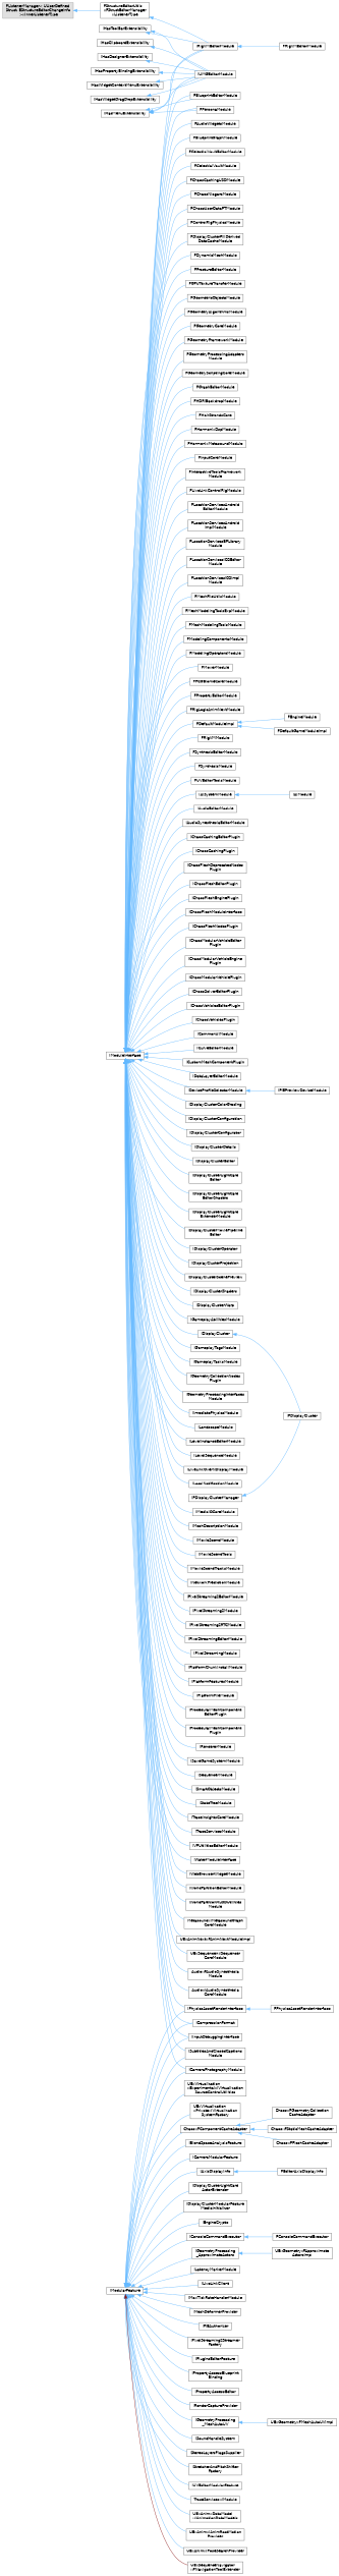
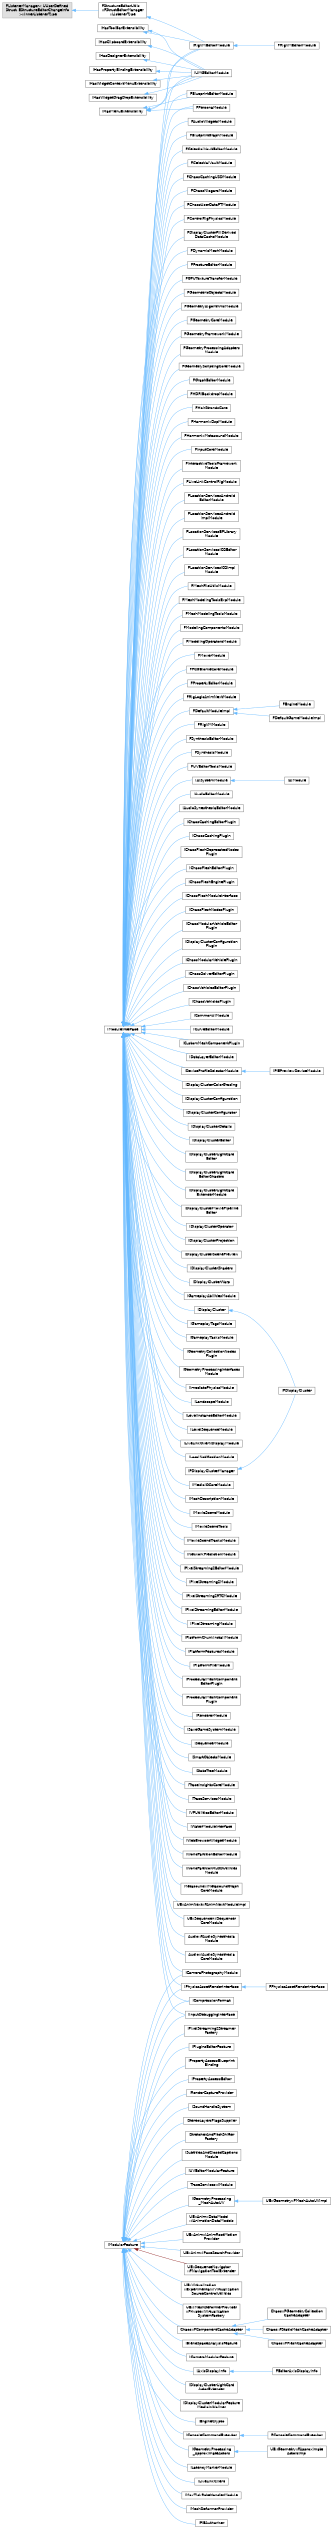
  digraph {
    fontname="DejaVu Sans"
    rankdir=LR
    node [color=grey40 fillcolor=white fontname="DejaVu Sans" fontsize=10 shape=box style=filled]
    edge [color=steelblue1 dir=back fontname="DejaVu Sans" fontsize=10 labelfontname=Helvetica labelfontsize=10 style=solid]
    n1 [color=grey60 fillcolor="#E0E0E0" height=0.2 label="FListenerManager\< UUserDefined\lStruct, EStructureEditorChangeInfo\l \>::InnerListenerType" width=0.4]
    n2 [height=0.2 label="FStructureEditorUtils\l::FStructEditorManager\l::ListenerType" width=0.4]
    n3 [height=0.2 label=IRigVMEditorModule width=0.4]
    n4 [height=0.2 label=FRigVMEditorModule width=0.4]
    n5 [height=0.2 label=IHasClipboardExtensibility width=0.4]
    n6 [height=0.2 label=IUMGEditorModule width=0.4]
    n7 [height=0.2 label=IHasDesignerExtensibility width=0.4]
    n8 [height=0.2 label=IHasMenuExtensibility width=0.4]
    n9 [height=0.2 label=FBlueprintEditorModule width=0.4]
    n10 [height=0.2 label=FPersonaModule width=0.4]
    n11 [height=0.2 label=IHasPropertyBindingExtensibility width=0.4]
    n12 [height=0.2 label=IHasToolBarExtensibility width=0.4]
    n13 [height=0.2 label=IHasWidgetContextMenuExtensibility width=0.4]
    n14 [height=0.2 label=IHasWidgetDragDropExtensibility width=0.4]
    n15 [height=0.2 label=IModularFeature width=0.4]
    n16 [height=0.2 label="Chaos::FComponentCacheAdapter" width=0.4]
    n17 [height=0.2 label=IAxisDisplayInfo width=0.4]
    n18 [height=0.2 label=IBlendSpaceAnalysisFeature width=0.4]
    n19 [height=0.2 label=ICameraModularFeature width=0.4]
    n20 [height=0.2 label=ICameraPhotographyModule width=0.4]
    n21 [height=0.2 label=ICompressionFormat width=0.4]
    n22 [height=0.2 label=IConsoleCommandExecutor width=0.4]
    n23 [height=0.2 label="IDisplayClusterLightCard\lActorExtender" width=0.4]
    n24 [height=0.2 label="IDisplayClusterModularFeature\lMediaInitializer" width=0.4]
    n25 [height=0.2 label=IEngineCrypto width=0.4]
    n26 [height=0.2 label="IGeometryProcessing\l_ApproximateActors" width=0.4]
    n27 [height=0.2 label="IGeometryProcessing\l_MeshAutoUV" width=0.4]
    n28 [height=0.2 label=IInputDebuggingInterface width=0.4]
    n29 [height=0.2 label=ILatencyMarkerModule width=0.4]
    n30 [height=0.2 label=ILiveLinkClient width=0.4]
    n31 [height=0.2 label=IMaxTickRateHandlerModule width=0.4]
    n32 [height=0.2 label=IMeshDeformerProvider width=0.4]
    n33 [height=0.2 label=IPIEAuthorizer width=0.4]
    n34 [height=0.2 label=IPhysicsAssetRenderInterface width=0.4]
    n35 [height=0.2 label="IPixelStreaming2Streamer\lFactory" width=0.4]
    n36 [height=0.2 label=IPluginsEditorFeature width=0.4]
    n37 [height=0.2 label="IPropertyAccessBlueprint\lBinding" width=0.4]
    n38 [height=0.2 label=IPropertyAccessEditor width=0.4]
    n39 [height=0.2 label=IRenderCaptureProvider width=0.4]
    n40 [height=0.2 label=ISoundHandleSystem width=0.4]
    n41 [height=0.2 label=IStereoLayersFlagsSupplier width=0.4]
    n42 [height=0.2 label="IStretcherAndPitchShifter\lFactory" width=0.4]
    n43 [height=0.2 label="ISubtitlesAndClosedCaptions\lModule" width=0.4]
    n44 [height=0.2 label=IUVEditorModularFeature width=0.4]
    n45 [height=0.2 label="TraceServices::IModule" width=0.4]
    n46 [height=0.2 label="UE::Anim::DataModel\l::IAnimationDataModels" width=0.4]
    n47 [height=0.2 label="UE::Anim::IAnimRootMotion\lProvider" width=0.4]
    n48 [height=0.2 label="UE::Anim::IPoseSearchProvider" width=0.4]
    n49 [height=0.2 label="UE::SequenceNavigator\l::FNavigationToolExtender" width=0.4]
    n50 [height=0.2 label="UE::Virtualization\l::Experimental::IVirtualization\lSourceControlUtilities" width=0.4]
-   n51 [height=0.2 label="UE::Virtualization\l::Private::IVirtualization\lSystemFactory" width=0.4]
+   n51 [height=0.2 label="UE::IMeshDeformerProvider\l::Private::IVirtualization\lSystemFactory" width=0.4]
    n52 [height=0.2 label="Chaos::FFleshCacheAdapter" width=0.4]
    n53 [height=0.2 label="Chaos::FGeometryCollection\lCacheAdapter" width=0.4]
    n54 [height=0.2 label="Chaos::FStaticMeshCacheAdapter" width=0.4]
    n55 [height=0.2 label=FEditorAxisDisplayInfo width=0.4]
    n56 [height=0.2 label=FConsoleCommandExecutor width=0.4]
    n57 [height=0.2 label="UE::Geometry::FApproximate\lActorsImpl" width=0.4]
    n58 [height=0.2 label="UE::Geometry::FMeshAutoUVImpl" width=0.4]
    n59 [height=0.2 label=FPhysicsAssetRenderInterface width=0.4]
    n60 [height=0.2 label=IModuleInterface width=0.4]
    n61 [height=0.2 label="Audio::FAudioSynesthesia\lModule" width=0.4]
    n62 [height=0.2 label="Audio::IAudioSynesthesia\lCoreModule" width=0.4]
    n63 [height=0.2 label=FAudioWidgetsModule width=0.4]
    n64 [height=0.2 label=FBlueprintGraphModule width=0.4]
    n65 [height=0.2 label=FCelestialVaultEditorModule width=0.4]
    n66 [height=0.2 label=FCelestialVaultModule width=0.4]
    n67 [height=0.2 label=FChaosCachingUSDModule width=0.4]
    n68 [height=0.2 label=FChaosNiagaraModule width=0.4]
    n69 [height=0.2 label=FChaosUserDataPTModule width=0.4]
    n70 [height=0.2 label=FControlRigPhysicsModule width=0.4]
    n71 [height=0.2 label=FDefaultModuleImpl width=0.4]
    n72 [height=0.2 label="FDisplayClusterFillDerived\lDataCacheModule" width=0.4]
    n73 [height=0.2 label=FDynamicMeshModule width=0.4]
    n74 [height=0.2 label=FFractureEditorModule width=0.4]
    n75 [height=0.2 label=FGPUTextureTransferModule width=0.4]
    n76 [height=0.2 label=FGeometricObjectsModule width=0.4]
    n77 [height=0.2 label=FGeometryAlgorithmsModule width=0.4]
    n78 [height=0.2 label=FGeometryCoreModule width=0.4]
    n79 [height=0.2 label=FGeometryFrameworkModule width=0.4]
    n80 [height=0.2 label="FGeometryProcessingAdapters\lModule" width=0.4]
    n81 [height=0.2 label=FGeometryScriptingCoreModule width=0.4]
    n82 [height=0.2 label=FGraphEditorModule width=0.4]
    n83 [height=0.2 label=FHDRIBackdropModule width=0.4]
    n84 [height=0.2 label=FHairStrandsCore width=0.4]
    n85 [height=0.2 label=FHarmonixDspModule width=0.4]
    n86 [height=0.2 label=FHarmonixMetasoundModule width=0.4]
    n87 [height=0.2 label=FInputCoreModule width=0.4]
    n88 [height=0.2 label="FInteractiveToolsFramework\lModule" width=0.4]
    n89 [height=0.2 label=FLiveLinkControlRigModule width=0.4]
    n90 [height=0.2 label="FLocationServicesAndroid\lEditorModule" width=0.4]
    n91 [height=0.2 label="FLocationServicesAndroid\lImplModule" width=0.4]
    n92 [height=0.2 label="FLocationServicesBPLibrary\lModule" width=0.4]
    n93 [height=0.2 label="FLocationServicesIOSEditor\lModule" width=0.4]
    n94 [height=0.2 label="FLocationServicesIOSImpl\lModule" width=0.4]
    n95 [height=0.2 label=FMeshFileUtilsModule width=0.4]
    n96 [height=0.2 label=FMeshModelingToolsExpModule width=0.4]
    n97 [height=0.2 label=FMeshModelingToolsModule width=0.4]
    n98 [height=0.2 label=FModelingComponentsModule width=0.4]
    n99 [height=0.2 label=FModelingOperatorsModule width=0.4]
    n100 [height=0.2 label=FMoverModule width=0.4]
    n101 [height=0.2 label=FPCGBiomeCoreModule width=0.4]
    n102 [height=0.2 label=FPropertyEditorModule width=0.4]
    n103 [height=0.2 label=FRigLogicAnimNextModule width=0.4]
    n104 [height=0.2 label=FRigVMModule width=0.4]
    n105 [height=0.2 label=FSynthesisEditorModule width=0.4]
    n106 [height=0.2 label=FSynthesisModule width=0.4]
    n107 [height=0.2 label=FUVEditorToolsModule width=0.4]
    n108 [height=0.2 label=IAISystemModule width=0.4]
    n109 [height=0.2 label=IAudioEditorModule width=0.4]
    n110 [height=0.2 label=IAudioSynesthesiaEditorModule width=0.4]
    n111 [height=0.2 label=IChaosCachingEditorPlugin width=0.4]
    n112 [height=0.2 label=IChaosCachingPlugin width=0.4]
    n113 [height=0.2 label="IChaosFleshDeprecatedNodes\lPlugin" width=0.4]
    n114 [height=0.2 label=IChaosFleshEditorPlugin width=0.4]
    n115 [height=0.2 label=IChaosFleshEnginePlugin width=0.4]
    n116 [height=0.2 label=IChaosFleshModuleInterface width=0.4]
    n117 [height=0.2 label=IChaosFleshNodesPlugin width=0.4]
    n118 [height=0.2 label="IChaosModularVehicleEditor\lPlugin" width=0.4]
-   n119 [height=0.2 label="IChaosModularVehicleEngine\lPlugin" width=0.4]
+   n119 [height=0.2 label="IDisplayClusterConfiguration\lPlugin" width=0.4]
    n120 [height=0.2 label=IChaosModularVehiclePlugin width=0.4]
    n121 [height=0.2 label=IChaosSolverEditorPlugin width=0.4]
    n122 [height=0.2 label=IChaosVehiclesEditorPlugin width=0.4]
    n123 [height=0.2 label=IChaosVehiclesPlugin width=0.4]
    n124 [height=0.2 label=ICommonUIModule width=0.4]
    n125 [height=0.2 label=ICurveEditorModule width=0.4]
    n126 [height=0.2 label=ICustomMeshComponentPlugin width=0.4]
    n127 [height=0.2 label=IDataLayerEditorModule width=0.4]
    n128 [height=0.2 label=IDeviceProfileSelectorModule width=0.4]
    n129 [height=0.2 label=IDisplayCluster width=0.4]
    n130 [height=0.2 label=IDisplayClusterColorGrading width=0.4]
    n131 [height=0.2 label=IDisplayClusterConfiguration width=0.4]
    n132 [height=0.2 label=IDisplayClusterConfigurator width=0.4]
    n133 [height=0.2 label=IDisplayClusterDetails width=0.4]
    n134 [height=0.2 label=IDisplayClusterEditor width=0.4]
    n135 [height=0.2 label="IDisplayClusterLightCard\lEditor" width=0.4]
    n136 [height=0.2 label="IDisplayClusterLightCard\lEditorShaders" width=0.4]
    n137 [height=0.2 label="IDisplayClusterLightCard\lExtenderModule" width=0.4]
    n138 [height=0.2 label="IDisplayClusterMoviePipeline\lEditor" width=0.4]
    n139 [height=0.2 label=IDisplayClusterOperator width=0.4]
    n140 [height=0.2 label=IDisplayClusterProjection width=0.4]
    n141 [height=0.2 label=IDisplayClusterScenePreview width=0.4]
    n142 [height=0.2 label=IDisplayClusterShaders width=0.4]
    n143 [height=0.2 label=IDisplayClusterWarp width=0.4]
    n144 [height=0.2 label=IGameplayAbilitiesModule width=0.4]
    n145 [height=0.2 label=IGameplayTagsModule width=0.4]
    n146 [height=0.2 label=IGameplayTasksModule width=0.4]
    n147 [height=0.2 label="IGeometryCollectionNodes\lPlugin" width=0.4]
    n148 [height=0.2 label="IGeometryProcessingInterfaces\lModule" width=0.4]
    n149 [height=0.2 label=IImediatePhysicsModule width=0.4]
    n150 [height=0.2 label=ILandscapeModule width=0.4]
    n151 [height=0.2 label=ILevelInstanceEditorModule width=0.4]
    n152 [height=0.2 label=ILevelSequenceModule width=0.4]
    n153 [height=0.2 label=ILiveLinkOverNDisplayModule width=0.4]
    n154 [height=0.2 label=ILocalNotificationModule width=0.4]
    n155 [height=0.2 label=IMediaIOCoreModule width=0.4]
    n156 [height=0.2 label=IMeshDescriptionModule width=0.4]
    n157 [height=0.2 label=IMovieSceneModule width=0.4]
    n158 [height=0.2 label=IMovieSceneTools width=0.4]
    n159 [height=0.2 label=IMovieSceneTracksModule width=0.4]
    n160 [height=0.2 label=INetworkPredictionModule width=0.4]
    n161 [height=0.2 label=IPixelStreaming2EditorModule width=0.4]
    n162 [height=0.2 label=IPixelStreaming2Module width=0.4]
    n163 [height=0.2 label=IPixelStreaming2RTCModule width=0.4]
    n164 [height=0.2 label=IPixelStreamingEditorModule width=0.4]
    n165 [height=0.2 label=IPixelStreamingModule width=0.4]
    n166 [height=0.2 label=IPlatformChunkInstallModule width=0.4]
    n167 [height=0.2 label=IPlatformFeaturesModule width=0.4]
    n168 [height=0.2 label=IPlatformFileModule width=0.4]
    n169 [height=0.2 label="IProceduralMeshComponent\lEditorPlugin" width=0.4]
    n170 [height=0.2 label="IProceduralMeshComponent\lPlugin" width=0.4]
    n171 [height=0.2 label=IRendererModule width=0.4]
    n172 [height=0.2 label=ISaveGameSystemModule width=0.4]
    n173 [height=0.2 label=ISequencerModule width=0.4]
    n174 [height=0.2 label=ISmartObjectsModule width=0.4]
    n175 [height=0.2 label=IStateTreeModule width=0.4]
    n176 [height=0.2 label=ITraceInsightsCoreModule width=0.4]
    n177 [height=0.2 label=ITraceServicesModule width=0.4]
    n178 [height=0.2 label=IVPUtilitiesEditorModule width=0.4]
    n179 [height=0.2 label=IWaterModuleInterface width=0.4]
    n180 [height=0.2 label=IWebBrowserWidgetModule width=0.4]
    n181 [height=0.2 label=IWorldPartitionEditorModule width=0.4]
    n182 [height=0.2 label="IWorldPartitionHLODUtilities\lModule" width=0.4]
    n183 [height=0.2 label="Metasound::IMetasoundGraph\lCoreModule" width=0.4]
    n184 [height=0.2 label="UE::AnimNext::FAnimNextModuleImpl" width=0.4]
    n185 [height=0.2 label="UE::Sequencer::ISequencer\lCoreModule" width=0.4]
    n186 [height=0.2 label=FDefaultGameModuleImpl width=0.4]
    n187 [height=0.2 label=FEngineModule width=0.4]
    n188 [height=0.2 label=IAIModule width=0.4]
    n189 [height=0.2 label=IPIEPreviewDeviceModule width=0.4]
    n190 [height=0.2 label=IPDisplayCluster width=0.4]
    n191 [height=0.2 label=IPDisplayClusterManager width=0.4]
    n1 -> n2
    n2 -> n3
    n3 -> n4
    n5 -> n6
    n7 -> n6
    n8 -> n3
    n8 -> n6
    n8 -> n9
    n8 -> n10
    n11 -> n6
    n12 -> n3
    n12 -> n6
    n13 -> n6
    n14 -> n6
    n15 -> n16
    n15 -> n17
    n15 -> n18
    n15 -> n19
    n15 -> n20
    n15 -> n21
    n15 -> n22
    n15 -> n23
    n15 -> n24
    n15 -> n25
    n15 -> n26
    n15 -> n27
    n15 -> n28
    n15 -> n29
    n15 -> n30
    n15 -> n31
    n15 -> n32
    n15 -> n33
    n15 -> n34
    n15 -> n35
    n15 -> n36
    n15 -> n37
    n15 -> n38
    n15 -> n39
    n15 -> n40
    n15 -> n41
    n15 -> n42
    n15 -> n43
    n15 -> n44
    n15 -> n45
    n15 -> n46
    n15 -> n47
    n15 -> n48
    n15 -> n49 [color=firebrick4]
    n15 -> n50
    n15 -> n51
    n16 -> n52
    n16 -> n53
    n16 -> n54
    n17 -> n55
    n22 -> n56
    n26 -> n57
    n27 -> n58
    n34 -> n59
    n60 -> n3
    n60 -> n6
    n60 -> n9
    n60 -> n10
    n60 -> n20
    n60 -> n21
    n60 -> n28
    n60 -> n34
-   n60 -> n43
    n60 -> n61
    n60 -> n62
    n60 -> n63
    n60 -> n64
    n60 -> n65
    n60 -> n66
    n60 -> n67
    n60 -> n68
    n60 -> n69
    n60 -> n70
    n60 -> n71
    n60 -> n72
    n60 -> n73
    n60 -> n74
    n60 -> n75
    n60 -> n76
    n60 -> n77
    n60 -> n78
    n60 -> n79
    n60 -> n80
    n60 -> n81
    n60 -> n82
    n60 -> n83
    n60 -> n84
    n60 -> n85
    n60 -> n86
    n60 -> n87
    n60 -> n88
    n60 -> n89
    n60 -> n90
    n60 -> n91
    n60 -> n92
    n60 -> n93
    n60 -> n94
    n60 -> n95
    n60 -> n96
    n60 -> n97
    n60 -> n98
    n60 -> n99
    n60 -> n100
    n60 -> n101
    n60 -> n102
    n60 -> n103
    n60 -> n104
    n60 -> n105
    n60 -> n106
    n60 -> n107
    n60 -> n108
    n60 -> n109
    n60 -> n110
    n60 -> n111
    n60 -> n112
    n60 -> n113
    n60 -> n114
    n60 -> n115
    n60 -> n116
    n60 -> n117
    n60 -> n118
    n60 -> n119
    n60 -> n120
    n60 -> n121
    n60 -> n122
    n60 -> n123
    n60 -> n124
    n60 -> n125
    n60 -> n126
    n60 -> n127
    n60 -> n128
    n60 -> n129
    n60 -> n130
    n60 -> n131
    n60 -> n132
    n60 -> n133
    n60 -> n134
    n60 -> n135
    n60 -> n136
    n60 -> n137
    n60 -> n138
    n60 -> n139
    n60 -> n140
    n60 -> n141
    n60 -> n142
    n60 -> n143
    n60 -> n144
    n60 -> n145
    n60 -> n146
    n60 -> n147
    n60 -> n148
    n60 -> n149
    n60 -> n150
    n60 -> n151
    n60 -> n152
    n60 -> n153
    n60 -> n154
    n60 -> n155
    n60 -> n156
    n60 -> n157
    n60 -> n158
    n60 -> n159
    n60 -> n160
    n60 -> n161
    n60 -> n162
    n60 -> n163
    n60 -> n164
    n60 -> n165
    n60 -> n166
    n60 -> n167
    n60 -> n168
    n60 -> n169
    n60 -> n170
    n60 -> n171
    n60 -> n172
    n60 -> n173
    n60 -> n174
    n60 -> n175
    n60 -> n176
    n60 -> n177
    n60 -> n178
    n60 -> n179
    n60 -> n180
    n60 -> n181
    n60 -> n182
    n60 -> n183
    n60 -> n184
    n60 -> n185
    n71 -> n186
    n71 -> n187
    n108 -> n188
    n128 -> n189
    n129 -> n190
    n191 -> n190
  }
